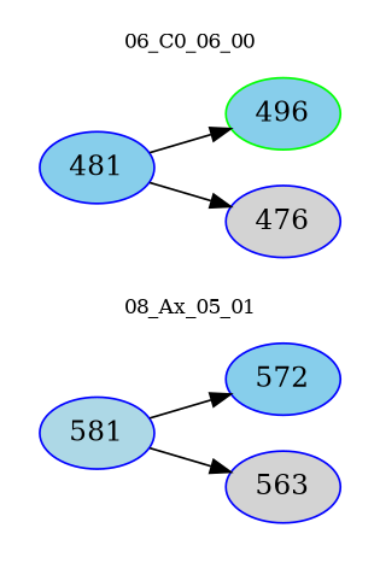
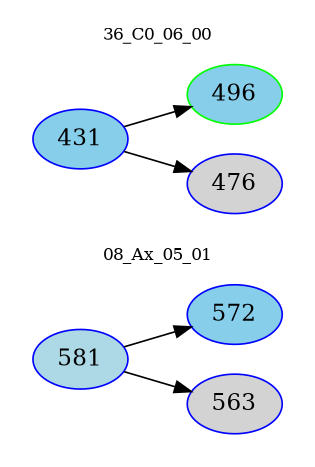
  digraph {
    rankdir=LR
    node [color=blue fillcolor=skyblue style=filled]
    edge [color=black]
    n1 [fillcolor=lightblue label=581]
    n2 [fillcolor=lightgrey label=563]
    n3 [label=572]
-   n4 [label=481]
+   n4 [label=431]
    n5 [fillcolor=lightgrey label=476]
    n6 [color=green label=496]
    subgraph cluster_1 {
      color=white
      fontsize=10
      label="08_Ax_05_01"
      n1
      n2
      n3
    }
    subgraph cluster_2 {
      color=white
      fontsize=10
-     label="06_C0_06_00"
+     label="36_C0_06_00"
      n4
      n5
      n6
    }
    n1 -> n2
    n1 -> n3
    n4 -> n5
    n4 -> n6
  }
